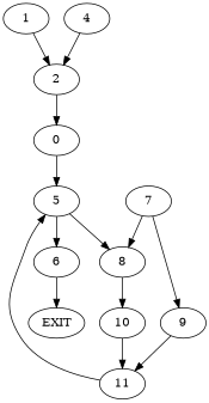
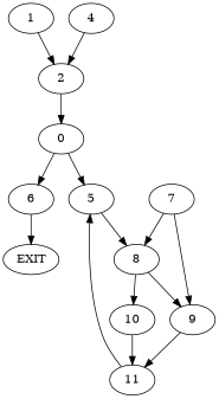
  digraph {
    1
    2
    n3 [label=EXIT]
    n4 [label=0]
    5
    4
    6
    8
    7
    9
    10
    11
    1 -> 2
    2 -> n4
    n4 -> 5
-   5 -> 6
+   n4 -> 6
    5 -> 8
    4 -> 2
    6 -> n3
+   8 -> 9
    8 -> 10
    7 -> 8
    7 -> 9
    9 -> 11
    10 -> 11
    11 -> 5
  }
